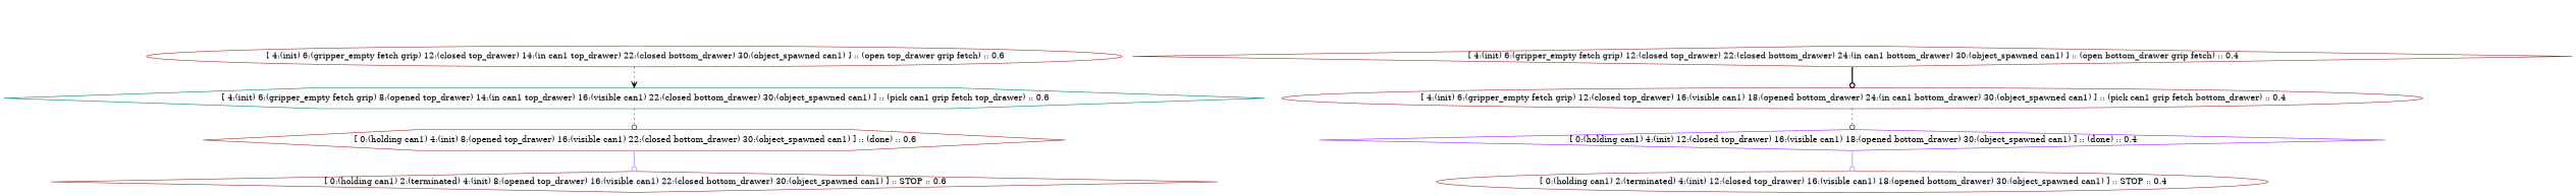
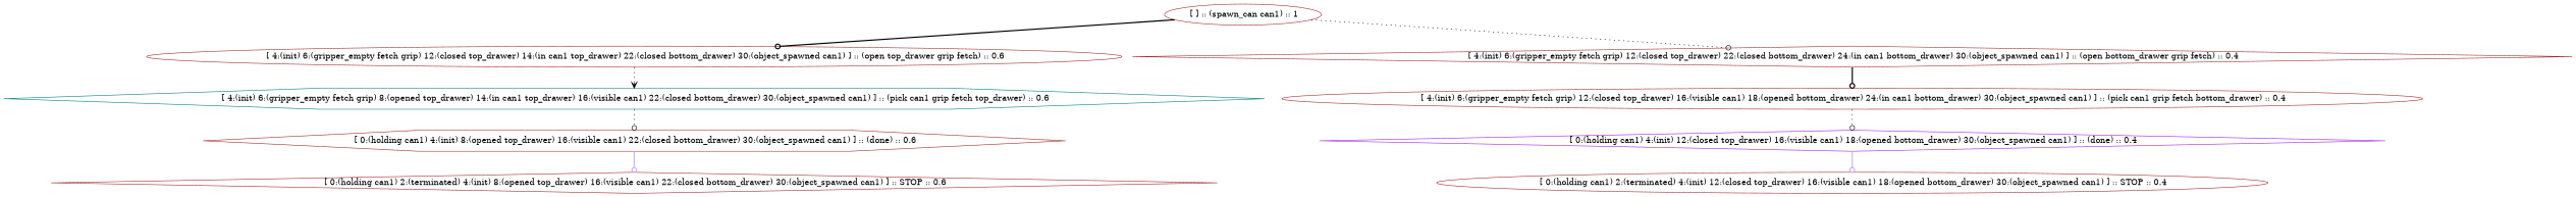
  digraph {
    node [color=brown shape=ellipse]
    edge [style=bold arrowhead=odot]
+   n1 [label=" [ ] :: (spawn_can can1) :: 1"]
    n2 [label=" [ 4:(init) 6:(gripper_empty fetch grip) 12:(closed top_drawer) 14:(in can1 top_drawer) 22:(closed bottom_drawer) 30:(object_spawned can1) ] :: (open top_drawer grip fetch) :: 0.6"]
    n3 [label=" [ 4:(init) 6:(gripper_empty fetch grip) 12:(closed top_drawer) 22:(closed bottom_drawer) 24:(in can1 bottom_drawer) 30:(object_spawned can1) ] :: (open bottom_drawer grip fetch) :: 0.4" shape=diamond]
    n4 [label=" [ 4:(init) 6:(gripper_empty fetch grip) 8:(opened top_drawer) 14:(in can1 top_drawer) 16:(visible can1) 22:(closed bottom_drawer) 30:(object_spawned can1) ] :: (pick can1 grip fetch top_drawer) :: 0.6" color=teal shape=hexagon]
    n5 [label=" [ 4:(init) 6:(gripper_empty fetch grip) 12:(closed top_drawer) 16:(visible can1) 18:(opened bottom_drawer) 24:(in can1 bottom_drawer) 30:(object_spawned can1) ] :: (pick can1 grip fetch bottom_drawer) :: 0.4"]
    n6 [label=" [ 0:(holding can1) 4:(init) 8:(opened top_drawer) 16:(visible can1) 22:(closed bottom_drawer) 30:(object_spawned can1) ] :: (done) :: 0.6" shape=hexagon]
    n7 [label=" [ 0:(holding can1) 4:(init) 12:(closed top_drawer) 16:(visible can1) 18:(opened bottom_drawer) 30:(object_spawned can1) ] :: (done) :: 0.4" color=purple shape=diamond]
    n8 [label=" [ 0:(holding can1) 2:(terminated) 4:(init) 8:(opened top_drawer) 16:(visible can1) 22:(closed bottom_drawer) 30:(object_spawned can1) ] :: STOP :: 0.6" shape=diamond]
    n9 [label=" [ 0:(holding can1) 2:(terminated) 4:(init) 12:(closed top_drawer) 16:(visible can1) 18:(opened bottom_drawer) 30:(object_spawned can1) ] :: STOP :: 0.4"]
+   n1 -> n2
+   n1 -> n3 [style=dotted]
    n2 -> n4 [style=dotted arrowhead=vee]
    n3 -> n5
    n4 -> n6 [style=dotted]
    n5 -> n7 [style=dotted]
    n6 -> n8 [color=".7 .3 1.0" shape=box]
    n7 -> n9 [color=".7 .3 1.0" shape=box]
  }
